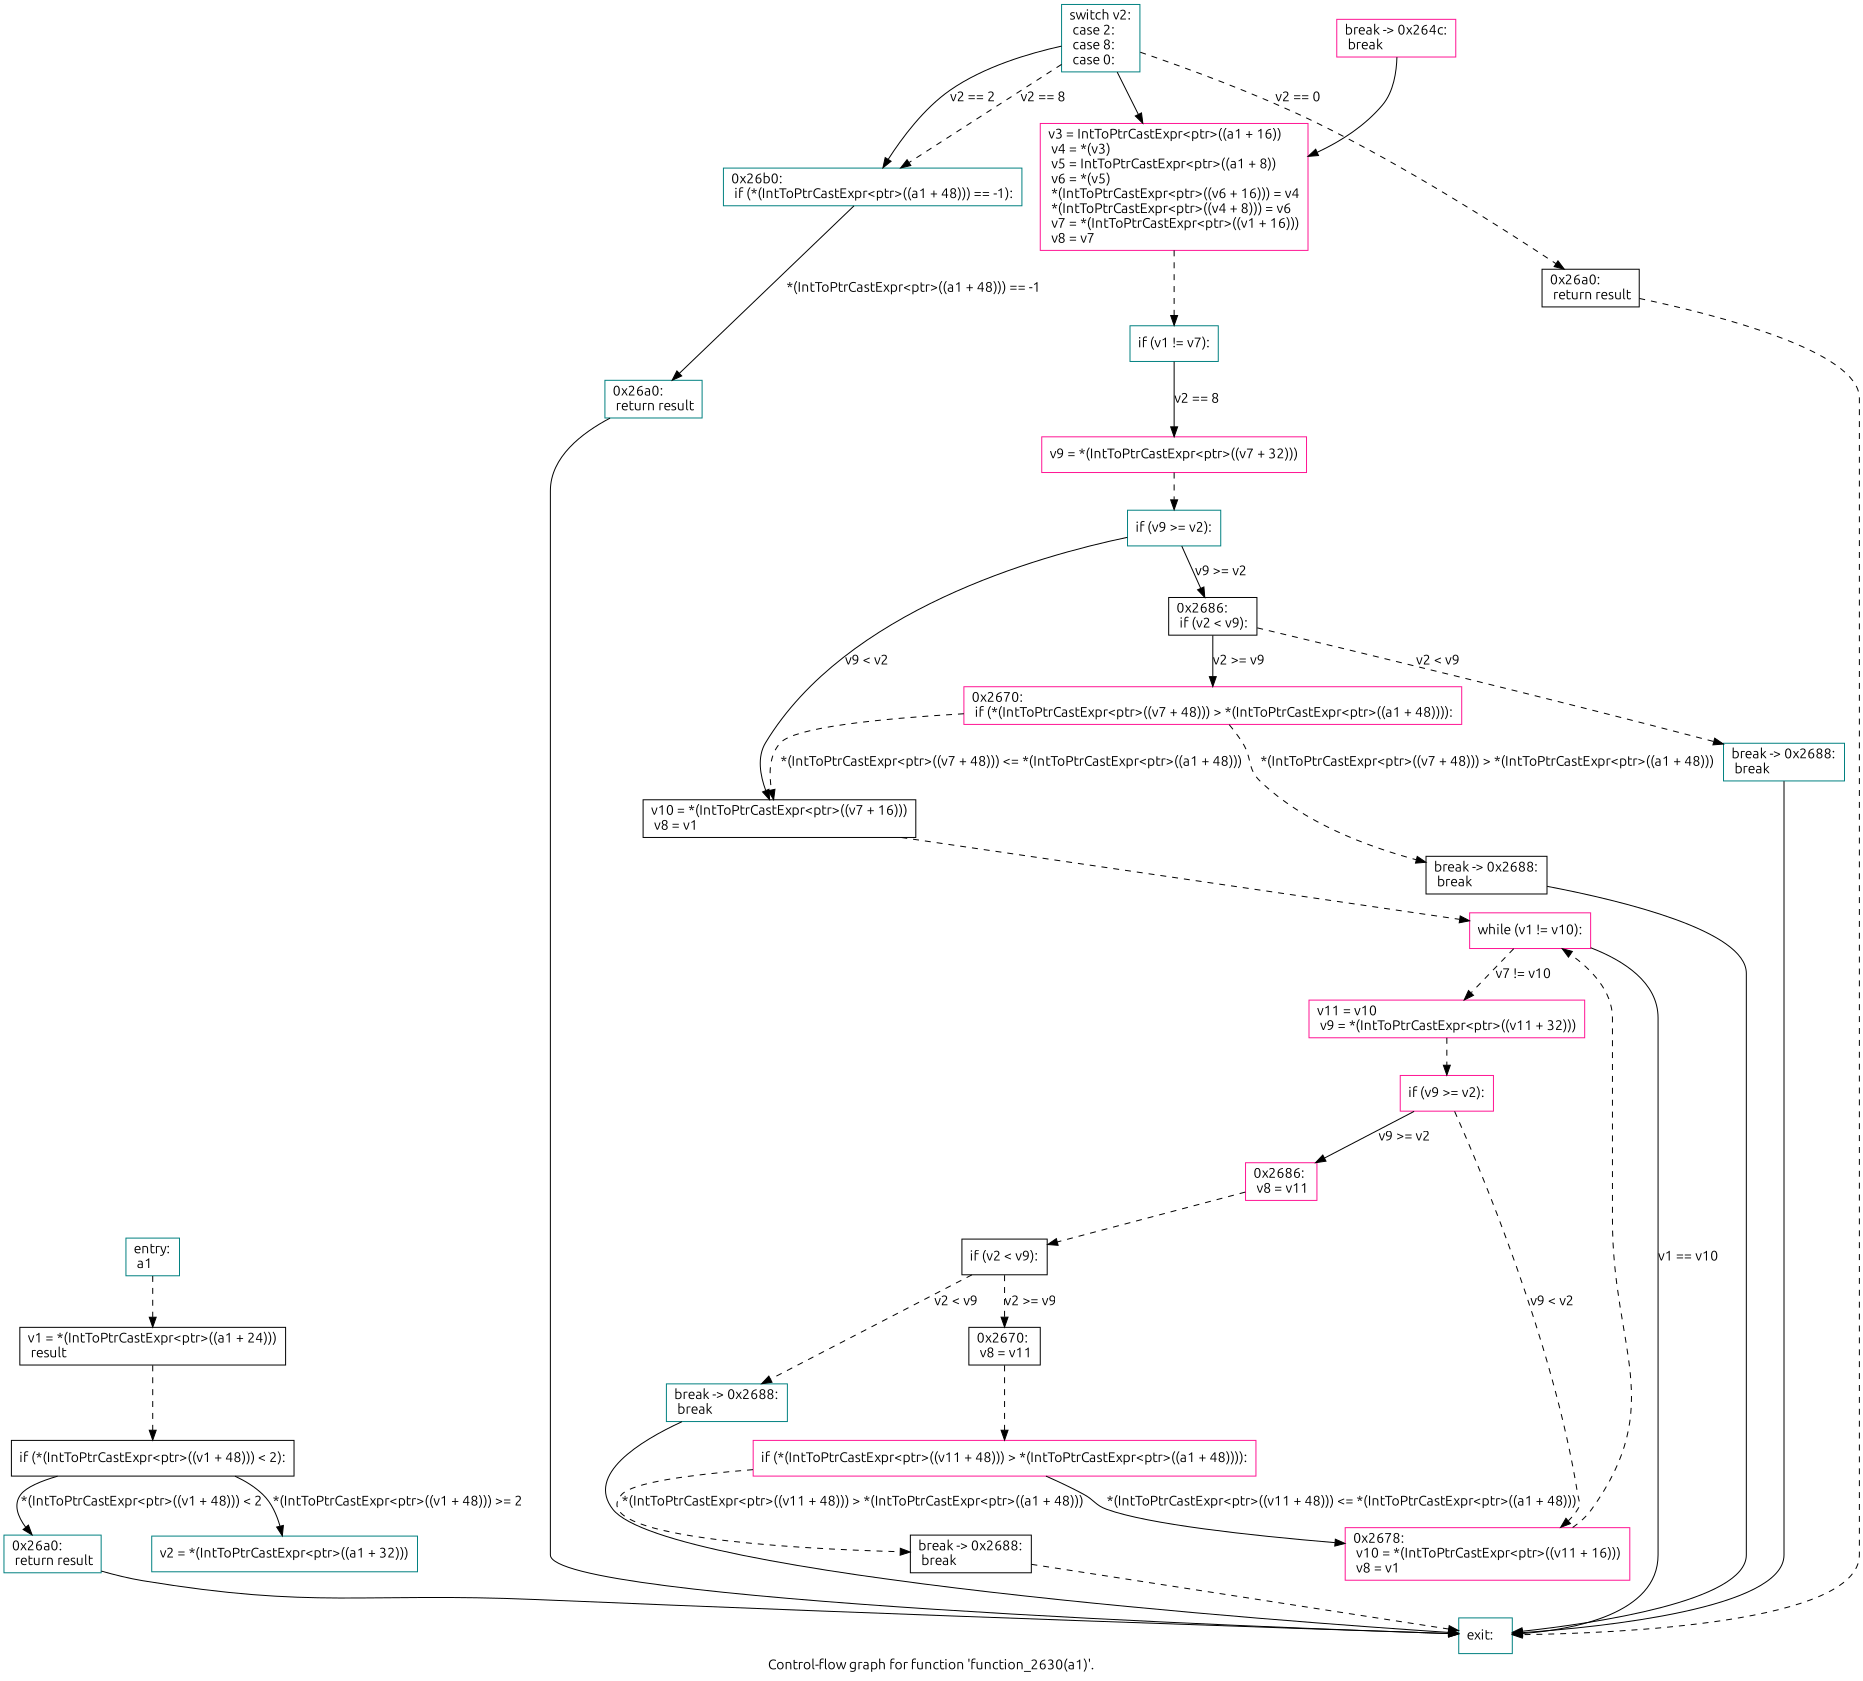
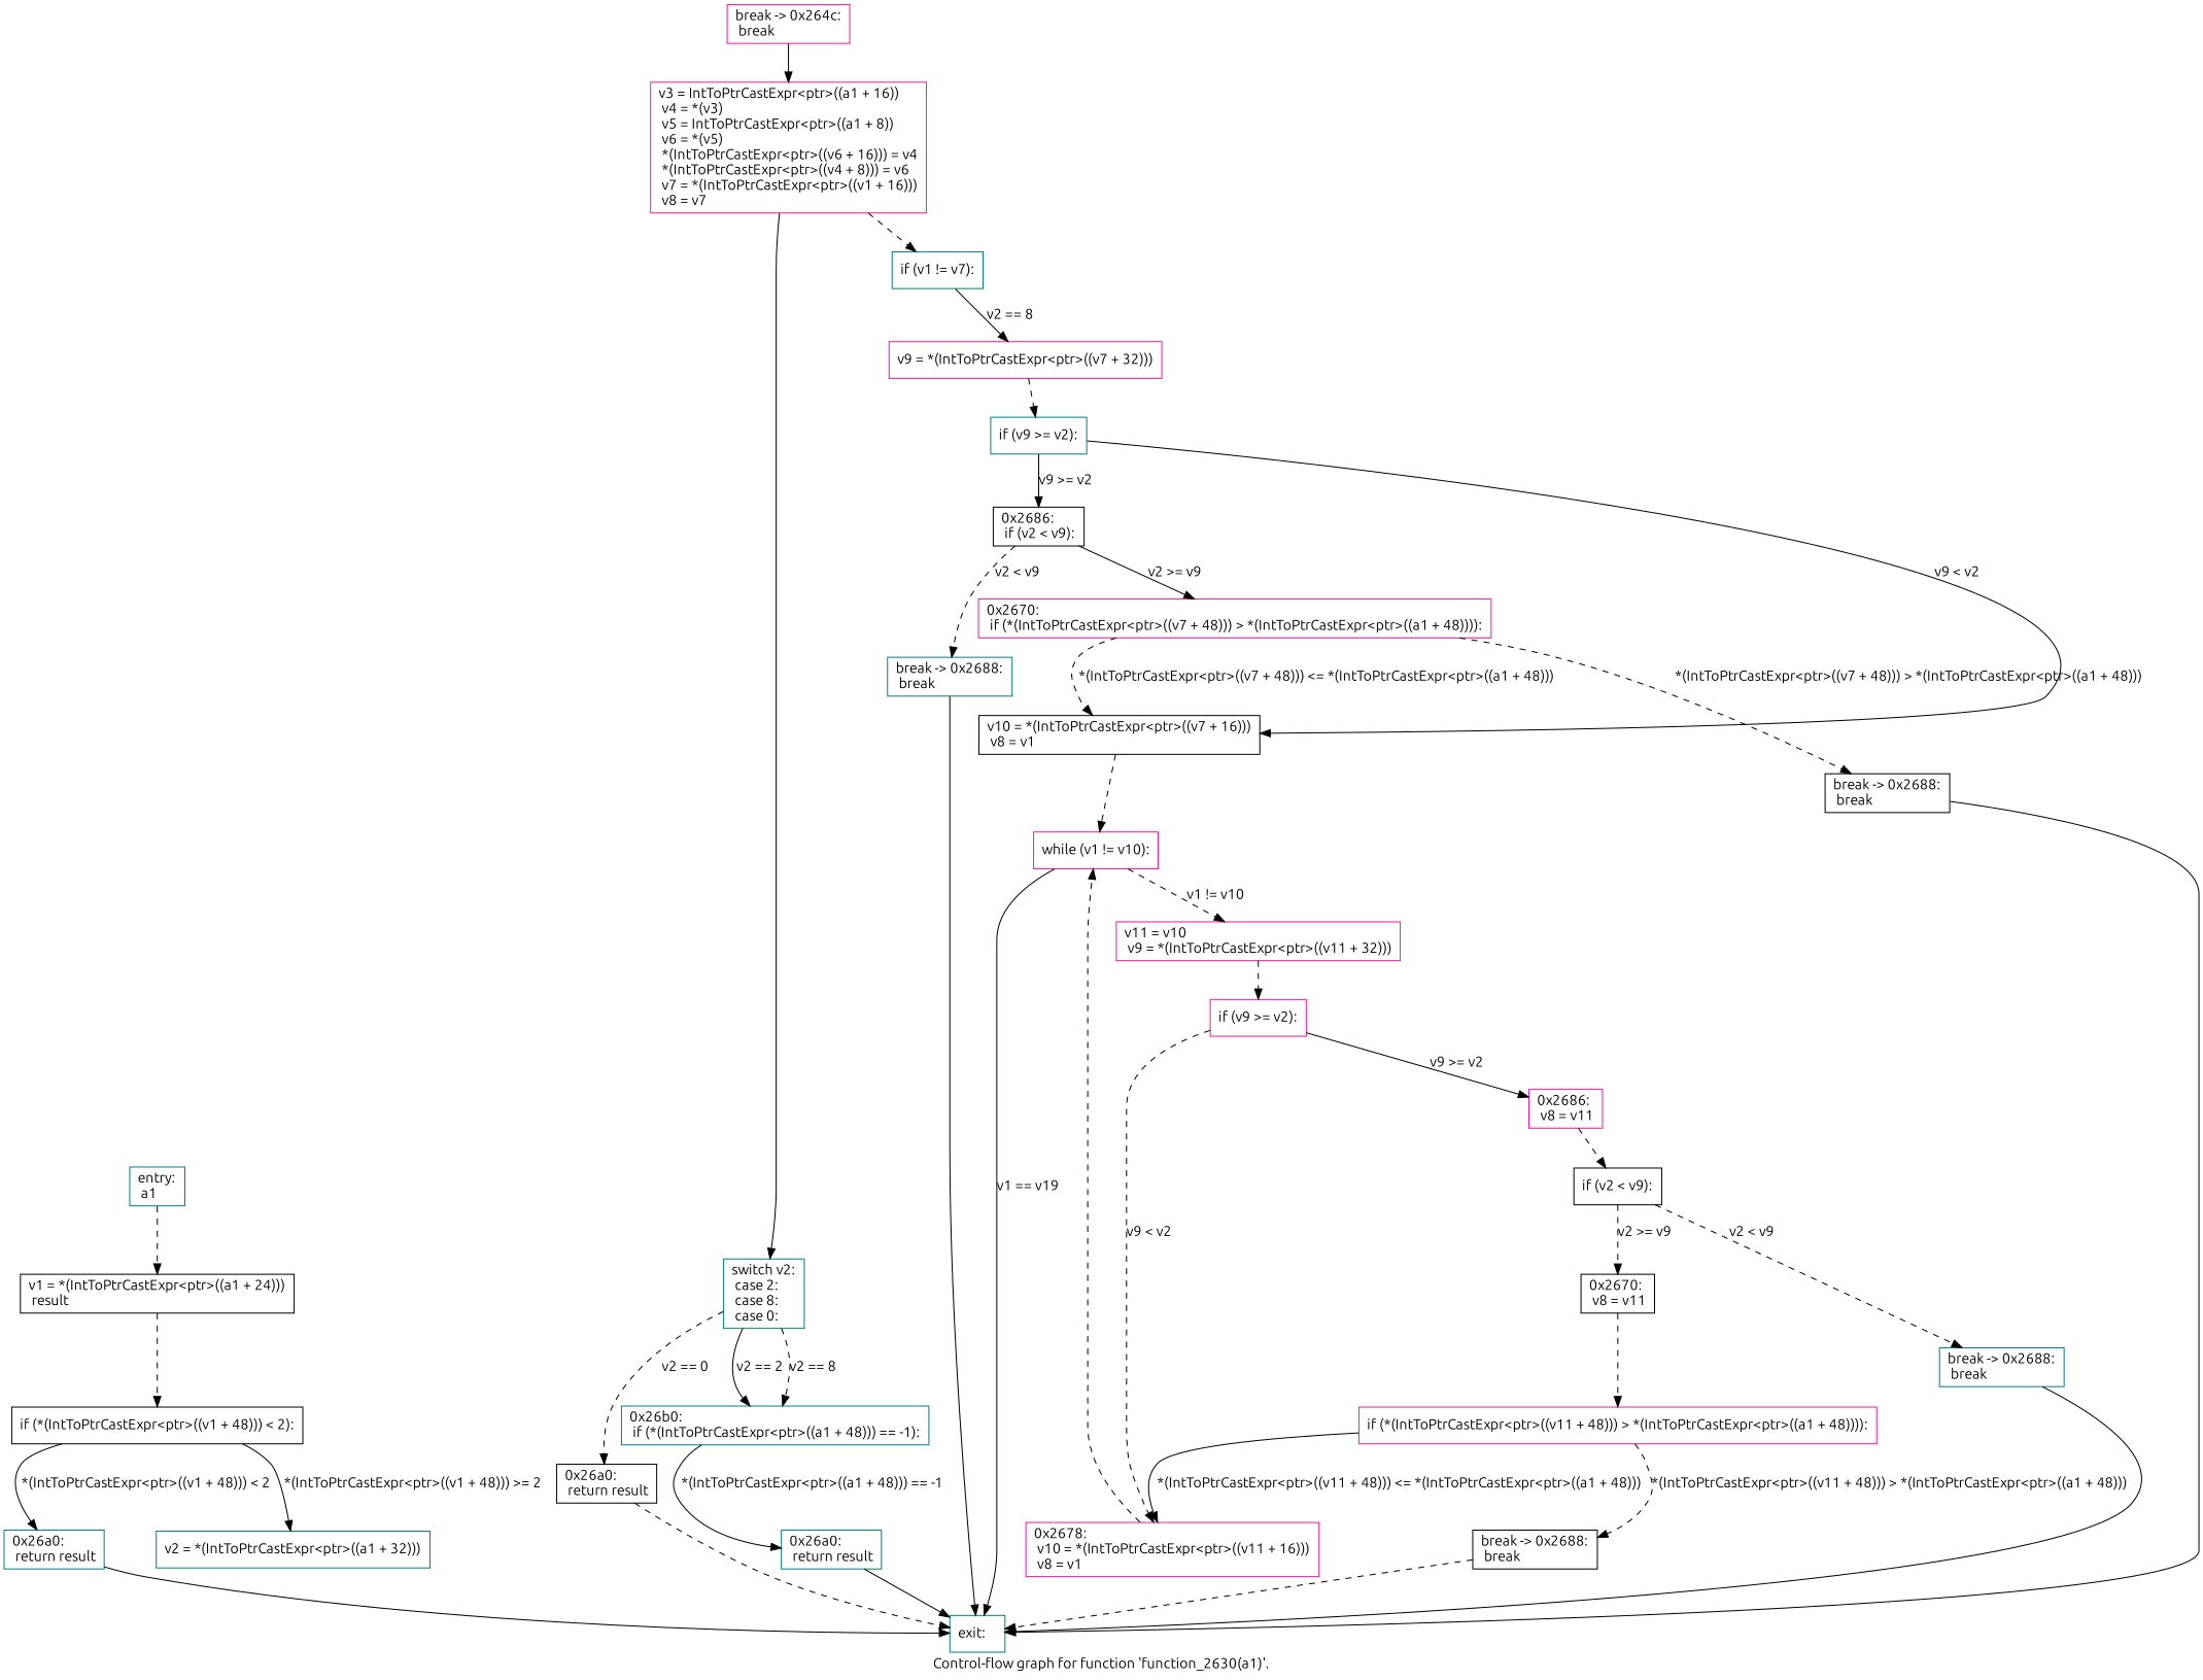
  digraph {
    fontname=Ubuntu
    label="Control-flow graph for function 'function_2630(a1)'."
    node [color=teal fontname=Ubuntu shape=record]
    edge [fontname=Ubuntu style=dashed]
    n1 [label="{entry:\l  a1\l}"]
    n2 [color=black label="{  v1 = *(IntToPtrCastExpr\<ptr\>((a1 + 24)))\l  result\l}"]
    n3 [color=black label="{  if (*(IntToPtrCastExpr\<ptr\>((v1 + 48))) \< 2):\l}"]
    n4 [label="{0x26a0:\l  return result\l}"]
    n5 [label="{  v2 = *(IntToPtrCastExpr\<ptr\>((a1 + 32)))\l}"]
    n6 [label="{exit:\l}"]
    n7 [label="{  switch v2:\l  case 2:\l  case 8:\l  case 0:\l}"]
    n8 [label="{0x26b0:\l  if (*(IntToPtrCastExpr\<ptr\>((a1 + 48))) == -1):\l}"]
    n9 [color=black label="{0x26a0:\l  return result\l}"]
    n10 [color=deeppink label="{  v3 = IntToPtrCastExpr\<ptr\>((a1 + 16))\l  v4 = *(v3)\l  v5 = IntToPtrCastExpr\<ptr\>((a1 + 8))\l  v6 = *(v5)\l  *(IntToPtrCastExpr\<ptr\>((v6 + 16))) = v4\l  *(IntToPtrCastExpr\<ptr\>((v4 + 8))) = v6\l  v7 = *(IntToPtrCastExpr\<ptr\>((v1 + 16)))\l  v8 = v7\l}"]
    n11 [label="{0x26a0:\l  return result\l}"]
    n12 [label="{  if (v1 != v7):\l}"]
    n13 [color=deeppink label="{break -\> 0x264c:\l  break\l}"]
    n14 [color=deeppink label="{  v9 = *(IntToPtrCastExpr\<ptr\>((v7 + 32)))\l}"]
    n15 [label="{  if (v9 \>= v2):\l}"]
    n16 [color=black label="{0x2686:\l  if (v2 \< v9):\l}"]
    n17 [color=black label="{  v10 = *(IntToPtrCastExpr\<ptr\>((v7 + 16)))\l  v8 = v1\l}"]
    n18 [label="{break -\> 0x2688:\l  break\l}"]
    n19 [color=deeppink label="{0x2670:\l  if (*(IntToPtrCastExpr\<ptr\>((v7 + 48))) \> *(IntToPtrCastExpr\<ptr\>((a1 + 48)))):\l}"]
    n20 [color=deeppink label="{  while (v1 != v10):\l}"]
    n21 [color=black label="{break -\> 0x2688:\l  break\l}"]
    n22 [color=deeppink label="{  v11 = v10\l  v9 = *(IntToPtrCastExpr\<ptr\>((v11 + 32)))\l}"]
    n23 [color=deeppink label="{  if (v9 \>= v2):\l}"]
    n24 [color=deeppink label="{0x2686:\l  v8 = v11\l}"]
    n25 [color=deeppink label="{0x2678:\l  v10 = *(IntToPtrCastExpr\<ptr\>((v11 + 16)))\l  v8 = v1\l}"]
    n26 [color=black label="{  if (v2 \< v9):\l}"]
    n27 [label="{break -\> 0x2688:\l  break\l}"]
    n28 [color=black label="{0x2670:\l  v8 = v11\l}"]
    n29 [color=deeppink label="{  if (*(IntToPtrCastExpr\<ptr\>((v11 + 48))) \> *(IntToPtrCastExpr\<ptr\>((a1 + 48)))):\l}"]
    n30 [color=black label="{break -\> 0x2688:\l  break\l}"]
    n1 -> n2
    n2 -> n3
    n3 -> n4 [label="*(IntToPtrCastExpr\<ptr\>((v1 + 48))) \< 2" style=solid]
    n3 -> n5 [label="*(IntToPtrCastExpr\<ptr\>((v1 + 48))) \>= 2" style=solid]
    n4 -> n6 [style=solid]
    n7 -> n8 [label="v2 == 8"]
    n7 -> n8 [label="v2 == 2" style=solid]
    n7 -> n9 [label="v2 == 0"]
-   n7 -> n10 [style=solid]
+   n10 -> n7 [style=solid]
    n8 -> n11 [label="*(IntToPtrCastExpr\<ptr\>((a1 + 48))) == -1" style=solid]
    n9 -> n6
    n10 -> n12
    n11 -> n6 [style=solid]
    n12 -> n14 [label="v2 == 8" style=solid]
    n13 -> n10 [style=solid]
    n14 -> n15
    n15 -> n16 [label="v9 \>= v2" style=solid]
    n15 -> n17 [label="v9 \< v2" style=solid]
    n16 -> n18 [label="v2 \< v9"]
    n16 -> n19 [label="v2 \>= v9" style=solid]
    n17 -> n20
    n18 -> n6 [style=solid]
    n19 -> n17 [label="*(IntToPtrCastExpr\<ptr\>((v7 + 48))) \<= *(IntToPtrCastExpr\<ptr\>((a1 + 48)))"]
    n19 -> n21 [label="*(IntToPtrCastExpr\<ptr\>((v7 + 48))) \> *(IntToPtrCastExpr\<ptr\>((a1 + 48)))"]
-   n20 -> n6 [label="v1 == v10" style=solid]
-   n20 -> n22 [label="v7 != v10"]
+   n20 -> n6 [label="v1 == v19" style=solid]
+   n20 -> n22 [label="v1 != v10"]
    n21 -> n6 [style=solid]
    n22 -> n23
    n23 -> n24 [label="v9 \>= v2" style=solid]
    n23 -> n25 [label="v9 \< v2"]
    n24 -> n26
    n25 -> n20
    n26 -> n27 [label="v2 \< v9"]
    n26 -> n28 [label="v2 \>= v9"]
    n27 -> n6 [style=solid]
    n28 -> n29
    n29 -> n25 [label="*(IntToPtrCastExpr\<ptr\>((v11 + 48))) \<= *(IntToPtrCastExpr\<ptr\>((a1 + 48)))" style=solid]
    n29 -> n30 [label="*(IntToPtrCastExpr\<ptr\>((v11 + 48))) \> *(IntToPtrCastExpr\<ptr\>((a1 + 48)))"]
    n30 -> n6
  }
